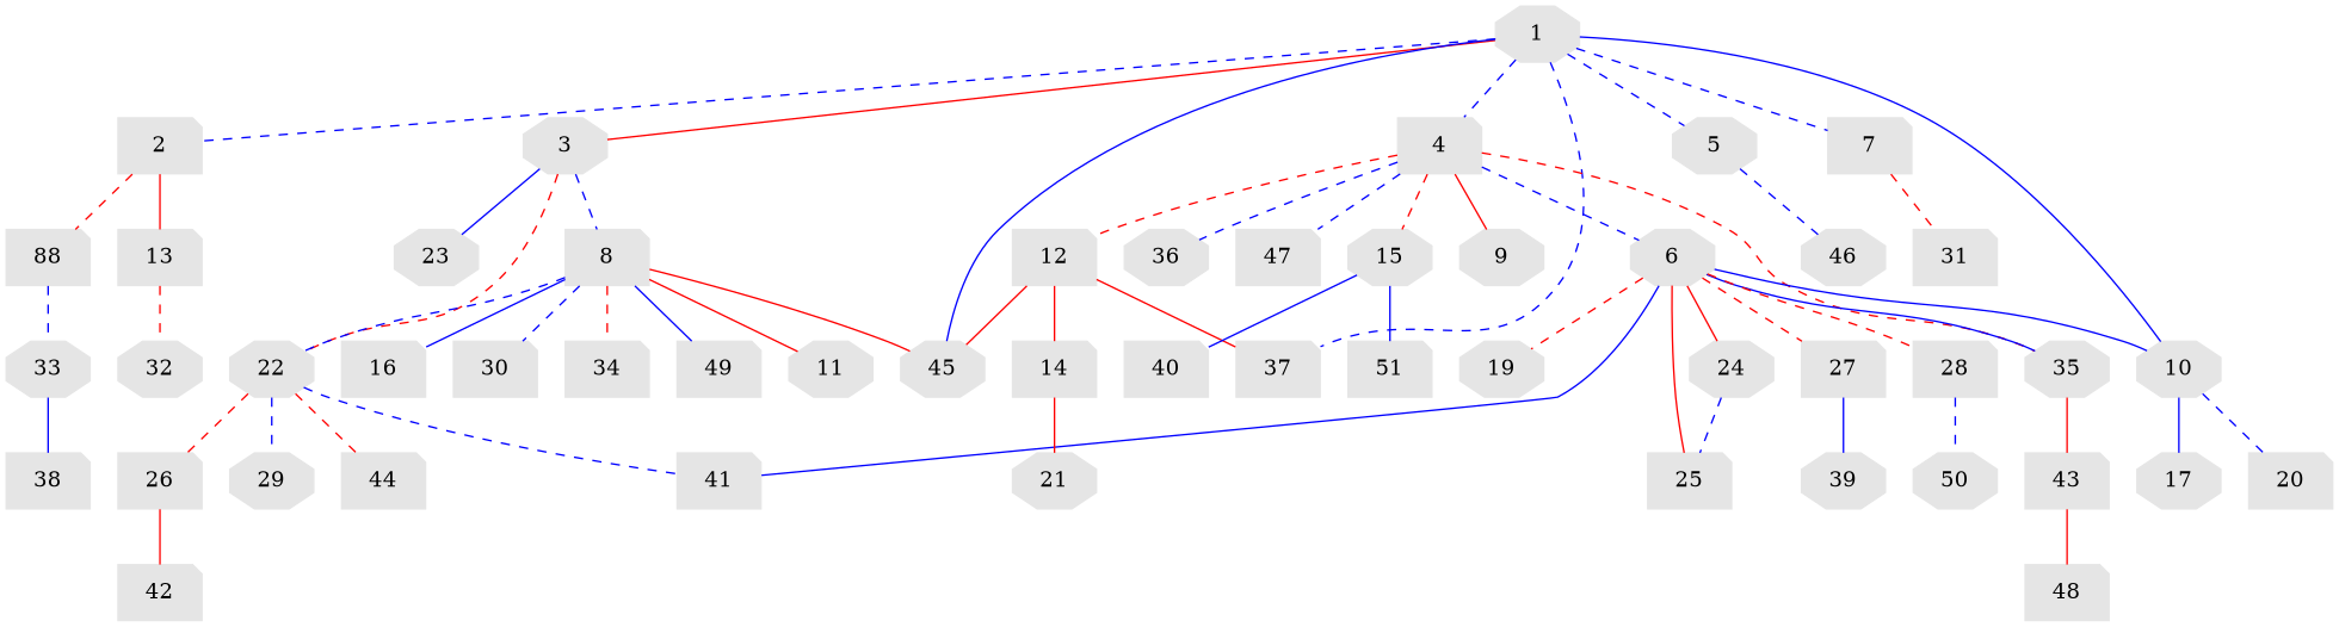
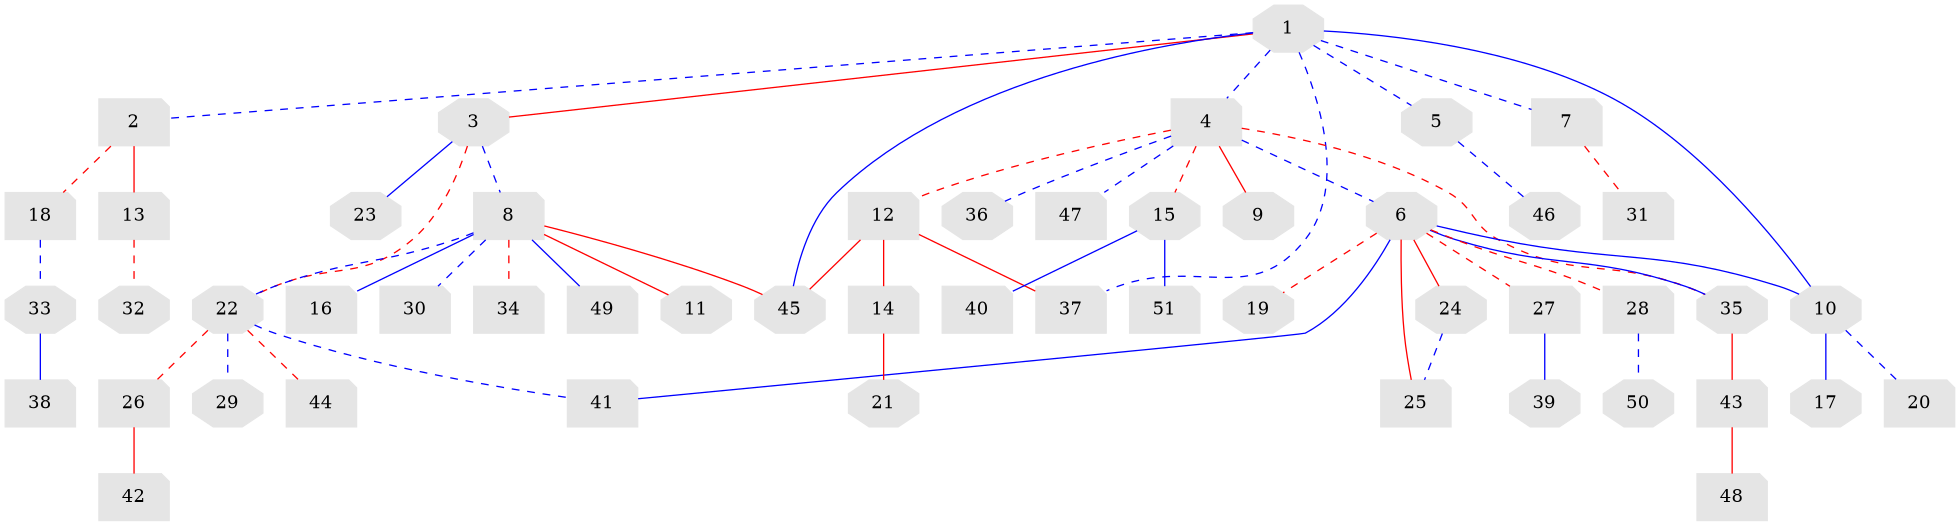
  graph {
    node [color=gray90 shape=note style=filled]
    edge [color=blue style=dashed]
    1 [shape=octagon]
    2
    3 [shape=octagon]
    4
    5 [shape=octagon]
    7
    10 [shape=octagon]
    37
    45 [shape=octagon]
    13
-   18 [label=88]
+   18
    8
    22 [shape=octagon]
    23 [shape=octagon]
    6 [shape=octagon]
    9 [shape=octagon]
    12
    15 [shape=octagon]
    35 [shape=octagon]
    36 [shape=octagon]
    47
    46 [shape=octagon]
    31
    17 [shape=octagon]
    20
    32 [shape=octagon]
    33 [shape=octagon]
    11 [shape=octagon]
    16
    30
    34
    49
    41
    26
    29 [shape=octagon]
    44
    19 [shape=octagon]
    24 [shape=octagon]
    25
    27
    28
    14
    40
    51
    43
    39 [shape=octagon]
    50 [shape=octagon]
    21 [shape=octagon]
    38
    42
    48
    1 -- 2
    1 -- 3 [color=red style=solid]
    1 -- 4
    1 -- 5
    1 -- 7
    1 -- 10 [style=solid]
    1 -- 37
    1 -- 45 [style=solid]
    2 -- 13 [color=red style=solid]
    2 -- 18 [color=red]
    3 -- 8
    3 -- 22 [color=red]
    3 -- 23 [style=solid]
    4 -- 6
    4 -- 9 [color=red style=solid]
    4 -- 12 [color=red]
    4 -- 15 [color=red]
    4 -- 35 [color=red]
    4 -- 36
    4 -- 47
    5 -- 46
    7 -- 31 [color=red]
    10 -- 17 [style=solid]
    10 -- 20
    13 -- 32 [color=red]
    18 -- 33
    8 -- 45 [color=red style=solid]
    8 -- 22
    8 -- 11 [color=red style=solid]
    8 -- 16 [style=solid]
    8 -- 30
    8 -- 34 [color=red]
    8 -- 49 [style=solid]
    22 -- 41
    22 -- 26 [color=red]
    22 -- 29
    22 -- 44 [color=red]
    6 -- 10 [style=solid]
    6 -- 35 [style=solid]
    6 -- 41 [style=solid]
    6 -- 19 [color=red]
    6 -- 24 [color=red style=solid]
    6 -- 25 [color=red style=solid]
    6 -- 27 [color=red]
    6 -- 28 [color=red]
    12 -- 37 [color=red style=solid]
    12 -- 45 [color=red style=solid]
    12 -- 14 [color=red style=solid]
    15 -- 40 [style=solid]
    15 -- 51 [style=solid]
    35 -- 43 [color=red style=solid]
    33 -- 38 [style=solid]
    26 -- 42 [color=red style=solid]
    24 -- 25
    27 -- 39 [style=solid]
    28 -- 50
    14 -- 21 [color=red style=solid]
    43 -- 48 [color=red style=solid]
  }
